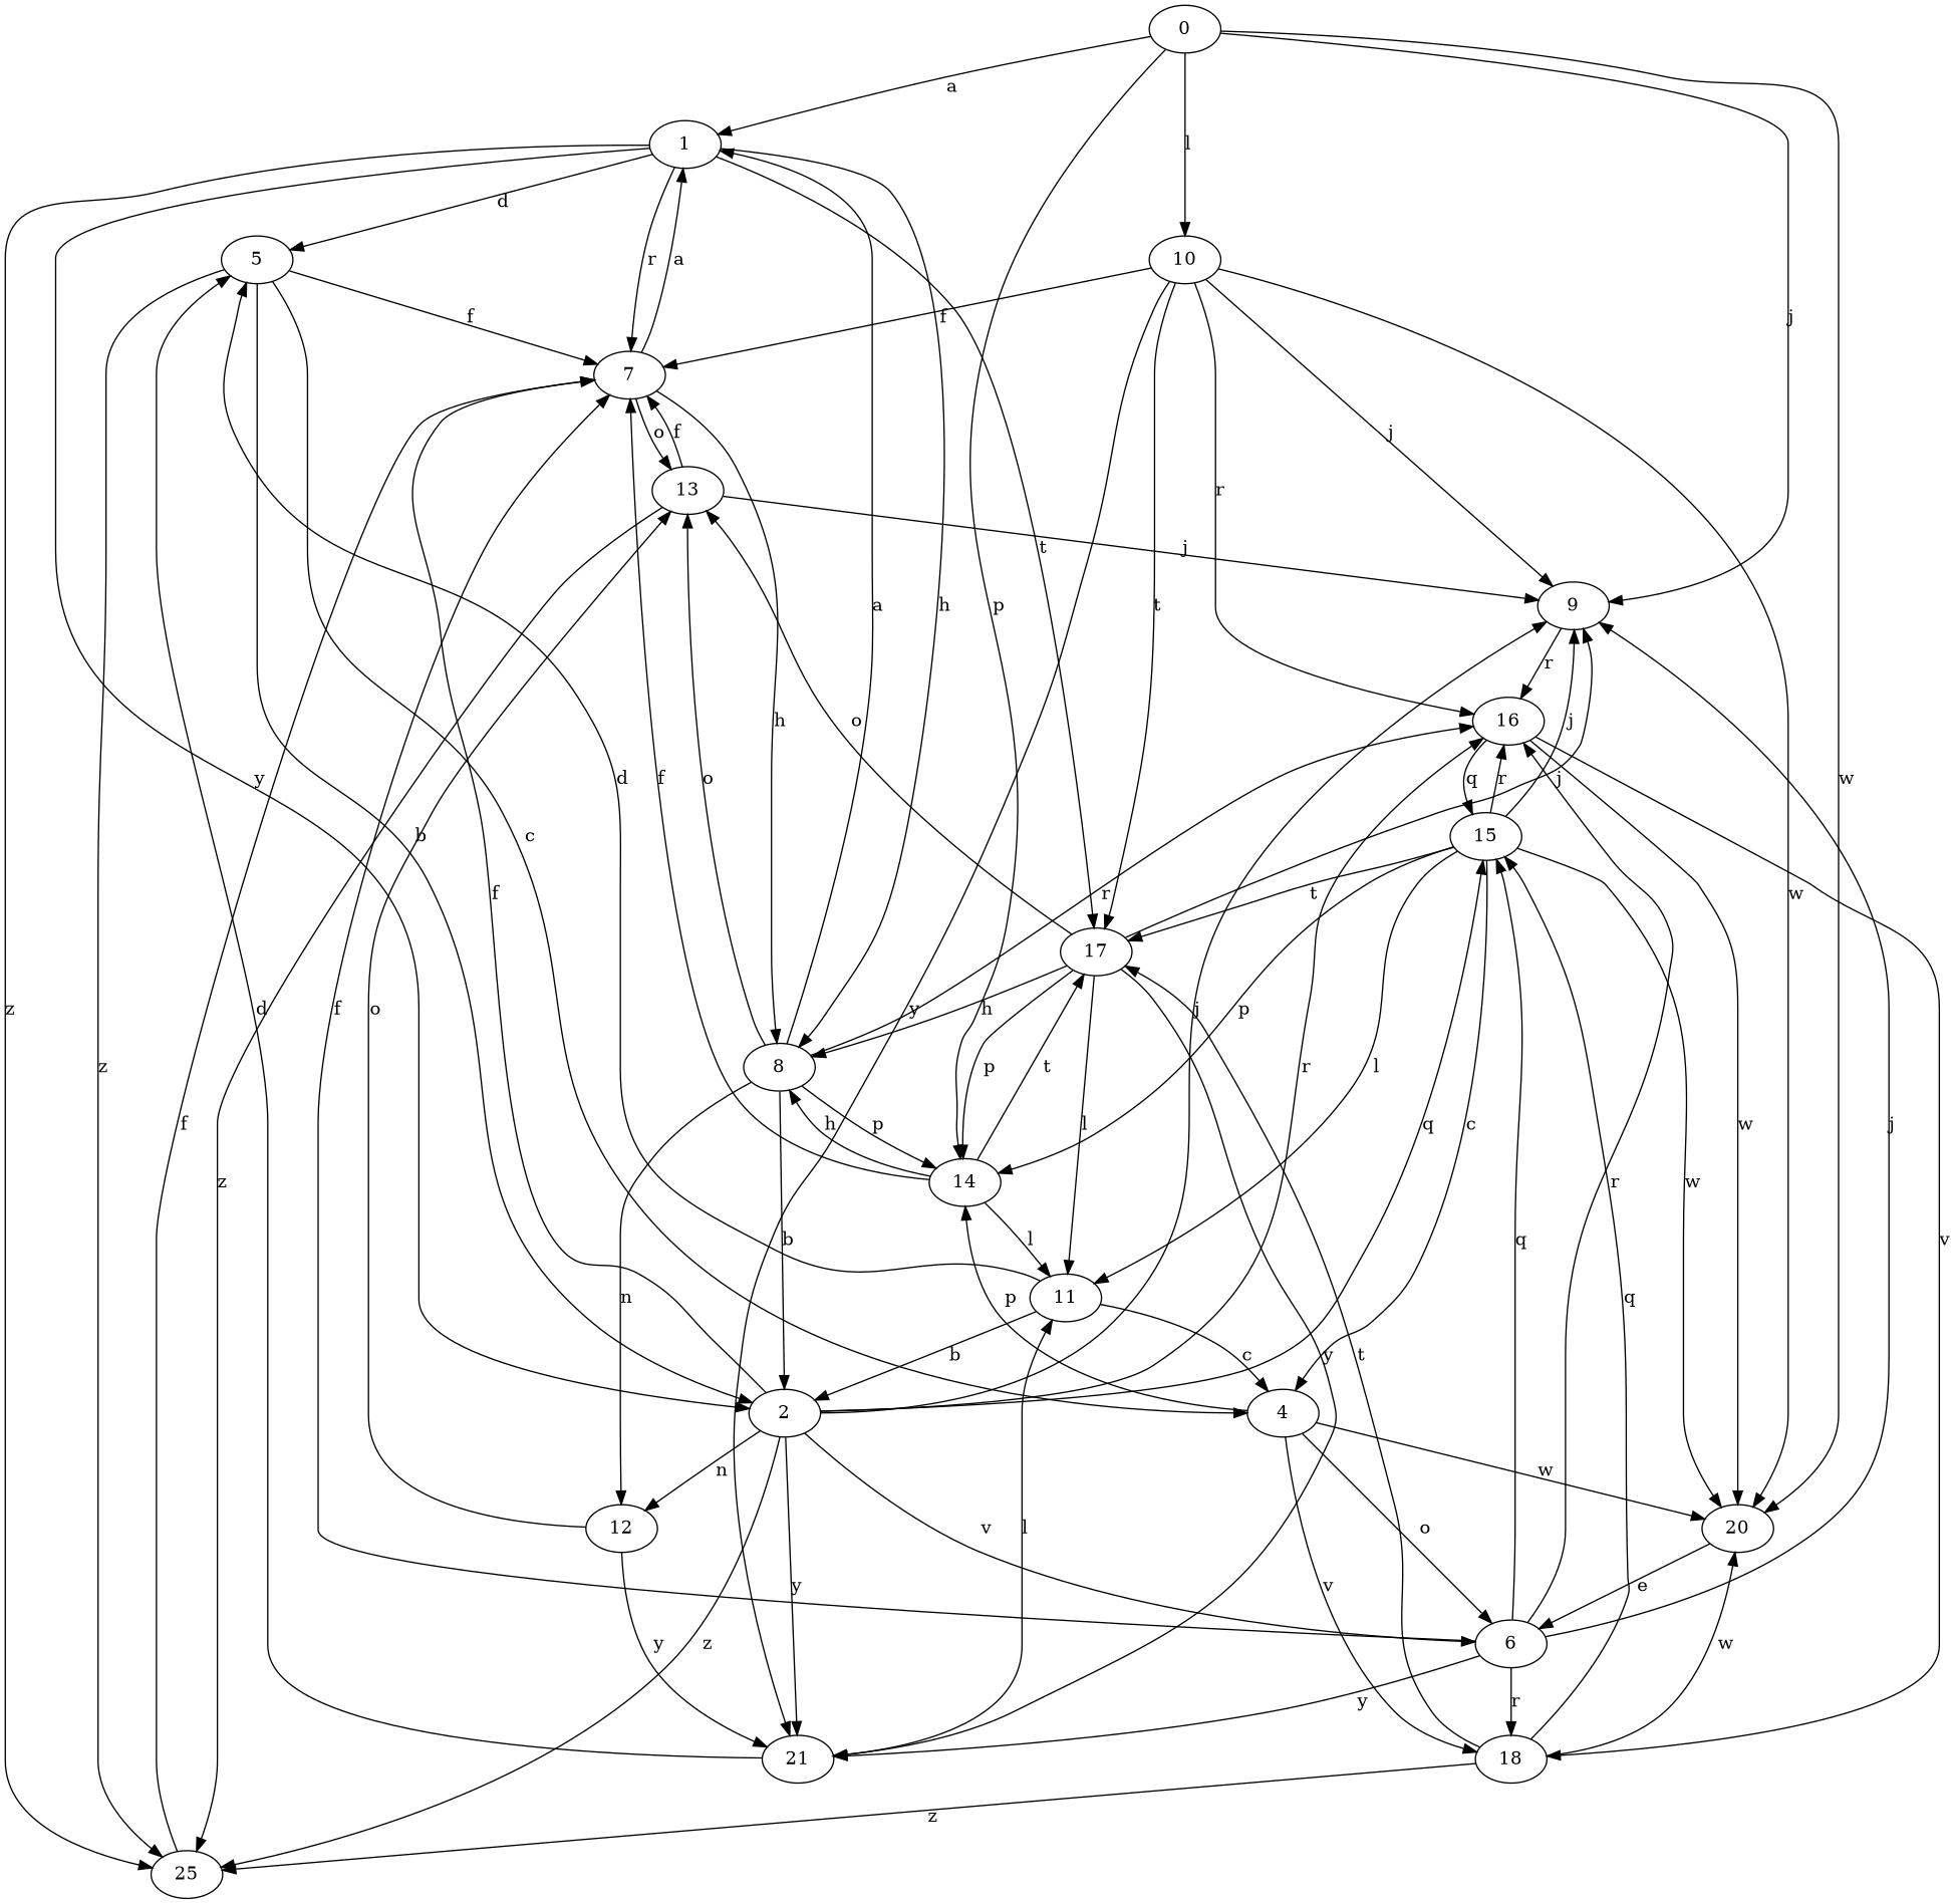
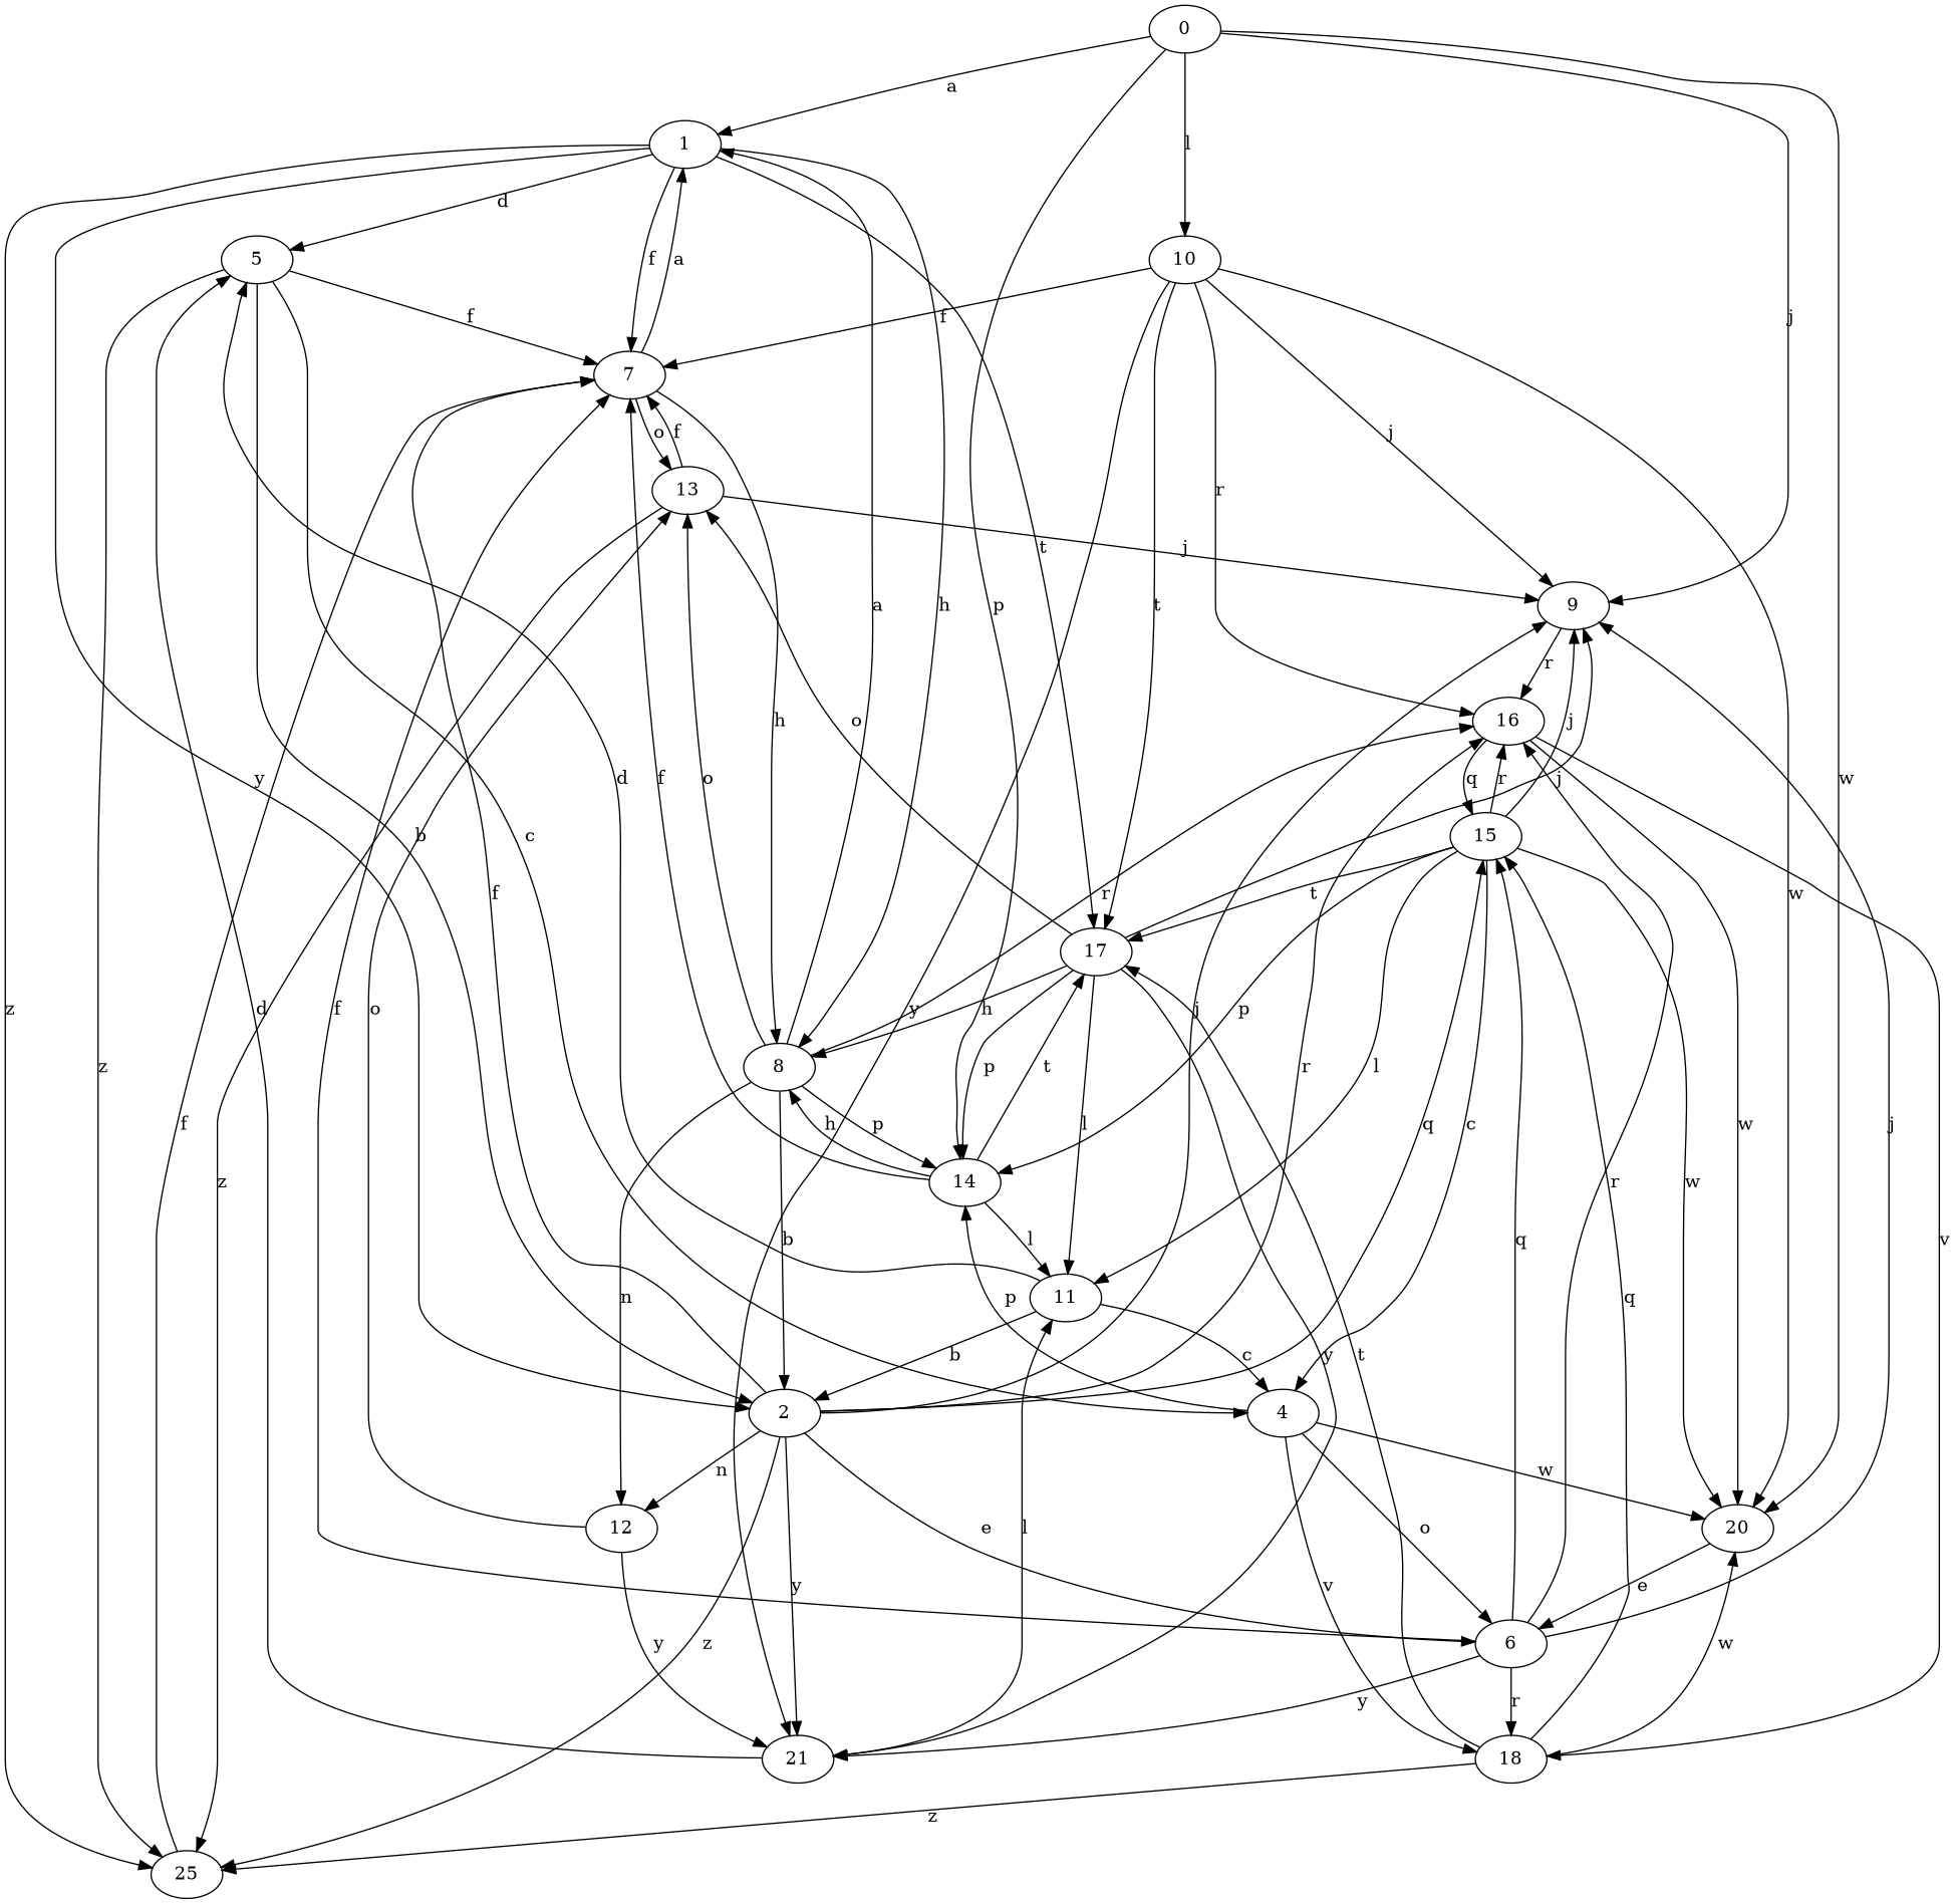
  strict digraph {
    1
    5
    7
    8
    17
    25
    2
    4
    13
    12
    16
    14
    21
    9
    11
    6
    15
    18
    20
    10
    0
    1 -> 5 [label=d]
-   1 -> 7 [label=r]
+   1 -> 7 [label=f]
    1 -> 8 [label=h]
    1 -> 17 [label=t]
    1 -> 25 [label=z]
    1 -> 2 [label=y]
    5 -> 7 [label=f]
    5 -> 25 [label=z]
    5 -> 2 [label=b]
    5 -> 4 [label=c]
    7 -> 1 [label=a]
    7 -> 8 [label=h]
    7 -> 13 [label=o]
    8 -> 1 [label=a]
    8 -> 2 [label=b]
    8 -> 13 [label=o]
    8 -> 12 [label=n]
    8 -> 16 [label=r]
    8 -> 14 [label=p]
    17 -> 8 [label=h]
    17 -> 13 [label=o]
    17 -> 14 [label=p]
    17 -> 21 [label=y]
    17 -> 9 [label=j]
    17 -> 11 [label=l]
    25 -> 7 [label=f]
    2 -> 7 [label=f]
    2 -> 25 [label=z]
    2 -> 12 [label=n]
    2 -> 16 [label=r]
    2 -> 21 [label=y]
    2 -> 9 [label=j]
-   2 -> 6 [label=v]
+   2 -> 6 [label=e]
    2 -> 15 [label=q]
    4 -> 14 [label=p]
    4 -> 6 [label=o]
    4 -> 18 [label=v]
    4 -> 20 [label=w]
    13 -> 7 [label=f]
    13 -> 25 [label=z]
    13 -> 9 [label=j]
    12 -> 13 [label=o]
    12 -> 21 [label=y]
    16 -> 15 [label=q]
    16 -> 18 [label=v]
    16 -> 20 [label=w]
    14 -> 7 [label=f]
    14 -> 8 [label=h]
    14 -> 17 [label=t]
    14 -> 11 [label=l]
    21 -> 5 [label=d]
    21 -> 11 [label=l]
    9 -> 16 [label=r]
    11 -> 5 [label=d]
    11 -> 2 [label=b]
    11 -> 4 [label=c]
    6 -> 7 [label=f]
    6 -> 16 [label=r]
    6 -> 21 [label=y]
    6 -> 9 [label=j]
    6 -> 15 [label=q]
    6 -> 18 [label=r]
    15 -> 17 [label=t]
    15 -> 4 [label=c]
    15 -> 16 [label=r]
    15 -> 14 [label=p]
    15 -> 9 [label=j]
    15 -> 11 [label=l]
    15 -> 20 [label=w]
    18 -> 17 [label=t]
    18 -> 25 [label=z]
    18 -> 15 [label=q]
    18 -> 20 [label=w]
    20 -> 6 [label=e]
    10 -> 7 [label=f]
    10 -> 17 [label=t]
    10 -> 16 [label=r]
    10 -> 21 [label=y]
    10 -> 9 [label=j]
    10 -> 20 [label=w]
    0 -> 1 [label=a]
    0 -> 14 [label=p]
    0 -> 9 [label=j]
    0 -> 20 [label=w]
    0 -> 10 [label=l]
  }
